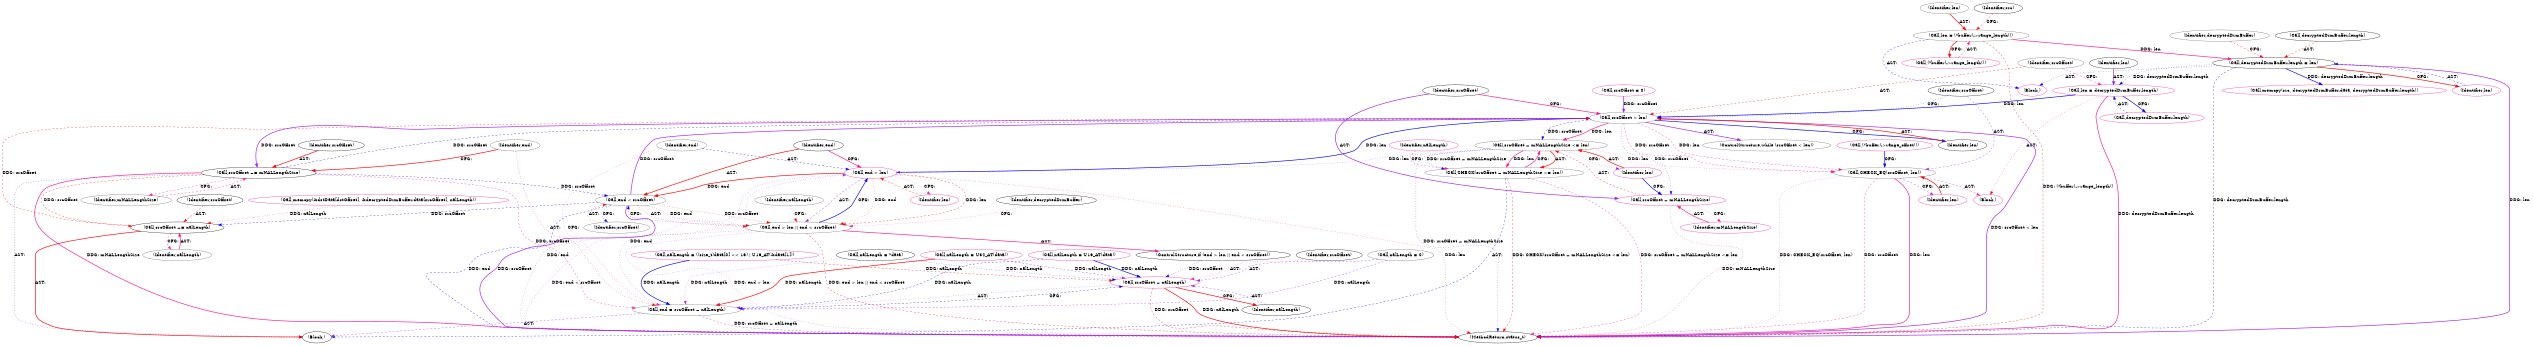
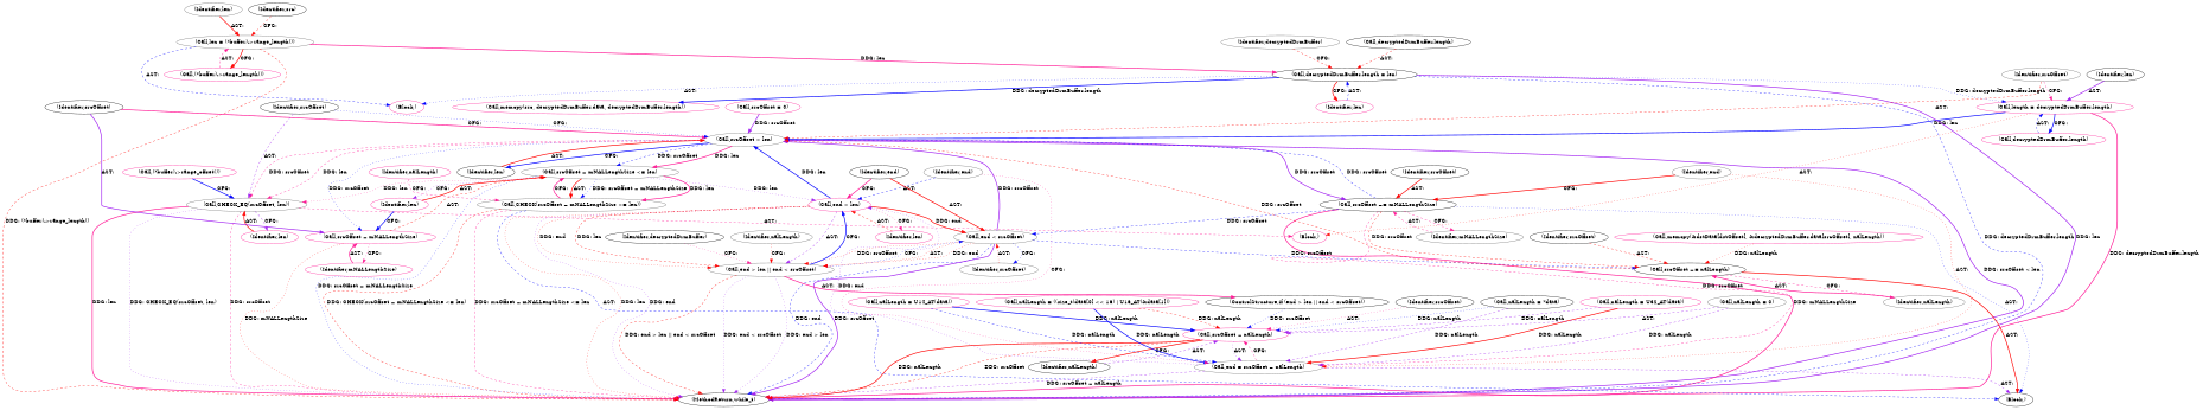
  digraph {
    node [color=deeppink]
    edge [color=red style=dashed]
-   n1 [label="(Call,len = decryptedDrmBuffer.length)"]
+   n1 [label="(Call,length = decryptedDrmBuffer.length)"]
    n2 [color=gray40 label="(Call,srcOffset < len)"]
    n3 [label="(Block,)"]
-   n4 [color=black label="(MethodReturn,status_t)"]
+   n4 [color=black label="(MethodReturn,while_t)"]
    n5 [label="(Call,decryptedDrmBuffer.length)"]
    n6 [color=gray40 label="(Call,srcOffset + mNALLengthSize <= len)"]
    n7 [color=gray40 label="(Call,CHECK_EQ(srcOffset, len))"]
    n8 [label="(Call,srcOffset + mNALLengthSize)"]
    n9 [color=black label="(Call,srcOffset += mNALLengthSize)"]
-   n10 [color=gray40 label="(ControlStructure,while (srcOffset < len))"]
    n11 [color=black label="(Identifier,len)"]
    n12 [color=black label="(Call,decryptedDrmBuffer.length = len)"]
    n13 [label="(Identifier,len)"]
    n14 [label="(Block,)"]
    n15 [label="(Call,memcpy(src, decryptedDrmBuffer.data, decryptedDrmBuffer.length))"]
    n16 [color=gray40 label="(Call,len = (*buffer)->range_length())"]
    n17 [label="(Call,(*buffer)->range_length())"]
    n18 [color=gray40 label="(Call,CHECK(srcOffset + mNALLengthSize <= len))"]
    n19 [label="(Call,end > len)"]
    n20 [label="(Identifier,len)"]
    n21 [label="(Identifier,len)"]
    n22 [label="(Identifier,mNALLengthSize)"]
    n23 [color=black label="(Block,)"]
    n24 [color=gray40 label="(Call,end < srcOffset)"]
    n25 [color=black label="(Call,srcOffset += nalLength)"]
    n26 [color=gray40 label="(Call,end = srcOffset + nalLength)"]
    n27 [color=gray40 label="(Identifier,mNALLengthSize)"]
    n28 [color=gray40 label="(Call,end > len || end < srcOffset)"]
    n29 [label="(Identifier,len)"]
    n30 [color=black label="(ControlStructure,if (end > len || end < srcOffset))"]
    n31 [color=gray40 label="(Identifier,srcOffset)"]
    n32 [label="(Call,srcOffset + nalLength)"]
    n33 [color=gray40 label="(Identifier,nalLength)"]
    n34 [color=black label="(Identifier,nalLength)"]
-   n35 [label="(Call,nalLength = U16_AT(data))"]
+   n35 [label="(Call,nalLength = U14_AT(data))"]
    n36 [label="(Call,(*buffer)->range_offset())"]
    n37 [label="(Call,nalLength = U32_AT(data))"]
    n38 [label="(Call,nalLength = ((size_t)data[0] << 16) | U16_AT(&data[1]))"]
    n39 [color=black label="(Identifier,srcOffset)"]
    n40 [color=black label="(Identifier,decryptedDrmBuffer)"]
    n41 [color=black label="(Identifier,srcOffset)"]
    n42 [color=gray40 label="(Identifier,end)"]
    n43 [color=gray40 label="(Identifier,nalLength)"]
    n44 [color=black label="(Identifier,len)"]
    n45 [color=gray40 label="(Identifier,len)"]
    n46 [color=black label="(Identifier,srcOffset)"]
    n47 [color=gray40 label="(Identifier,decryptedDrmBuffer)"]
    n48 [color=gray40 label="(Identifier,srcOffset)"]
    n49 [color=black label="(Identifier,end)"]
    n50 [color=black label="(Identifier,srcOffset)"]
    n51 [label="(Call,srcOffset = 0)"]
    n52 [color=black label="(Call,nalLength = *data)"]
    n53 [color=gray40 label="(Call,nalLength = 0)"]
    n54 [color=black label="(Identifier,srcOffset)"]
    n55 [color=gray40 label="(Identifier,end)"]
    n56 [color=black label="(Call,decryptedDrmBuffer.length)"]
    n57 [label="(Call,memcpy(&dstData[dstOffset], &decryptedDrmBuffer.data[srcOffset], nalLength))"]
    n58 [color=black label="(Identifier,src)"]
    n59 [label="(Identifier,nalLength)"]
    n1 -> n2 [color=blue label="DDG: len" style=bold]
    n1 -> n3 [label="AST: " style=dotted]
    n1 -> n4 [color=deeppink label="DDG: decryptedDrmBuffer.length" style=bold]
    n1 -> n5 [color=blue label="CFG: " style=bold]
    n2 -> n4 [color=purple label="DDG: srcOffset < len" style=bold]
    n2 -> n6 [color=blue label="DDG: srcOffset"]
    n2 -> n6 [color=deeppink label="DDG: len" style=bold]
    n2 -> n7 [color=deeppink label="DDG: srcOffset"]
    n2 -> n7 [color=deeppink label="DDG: len"]
    n2 -> n8 [color=blue label="DDG: srcOffset" style=dotted]
    n2 -> n9 [color=purple label="DDG: srcOffset" style=bold]
-   n2 -> n10 [color=purple label="AST: " style=bold]
    n2 -> n11 [color=blue label="CFG: " style=bold]
    n5 -> n1 [color=blue label="AST: "]
    n6 -> n4 [color=blue label="DDG: srcOffset + mNALLengthSize" style=dotted]
    n6 -> n7 [color=deeppink label="DDG: len" style=dotted]
    n6 -> n18 [label="AST: " style=bold]
    n6 -> n18 [color=blue label="DDG: srcOffset + mNALLengthSize" style=dotted]
    n6 -> n18 [color=deeppink label="DDG: len" style=bold]
    n6 -> n19 [color=purple label="DDG: len" style=dotted]
    n6 -> n20 [color=purple label="CFG: " style=dotted]
    n7 -> n3 [color=deeppink label="AST: "]
    n7 -> n4 [color=deeppink label="DDG: len" style=bold]
    n7 -> n4 [color=purple label="DDG: CHECK_EQ(srcOffset, len)" style=dotted]
    n7 -> n4 [color=deeppink label="DDG: srcOffset"]
    n7 -> n21 [color=purple label="CFG: "]
    n8 -> n4 [label="DDG: mNALLengthSize" style=dotted]
    n8 -> n6 [label="AST: "]
    n8 -> n22 [color=deeppink label="CFG: " style=dotted]
    n9 -> n2 [color=blue label="DDG: srcOffset"]
    n9 -> n4 [color=deeppink label="DDG: mNALLengthSize" style=bold]
    n9 -> n23 [color=blue label="AST: " style=dotted]
    n9 -> n24 [color=blue label="DDG: srcOffset"]
    n9 -> n25 [label="DDG: srcOffset"]
    n9 -> n26 [color=deeppink label="DDG: srcOffset"]
    n9 -> n27 [color=deeppink label="CFG: "]
    n11 -> n2 [label="AST: " style=bold]
    n12 -> n1 [color=blue label="DDG: decryptedDrmBuffer.length" style=dotted]
    n12 -> n4 [color=blue label="DDG: decryptedDrmBuffer.length"]
    n12 -> n4 [color=purple label="DDG: len" style=bold]
    n12 -> n13 [label="CFG: " style=bold]
    n12 -> n14 [color=blue label="AST: " style=dotted]
    n12 -> n15 [color=blue label="DDG: decryptedDrmBuffer.length" style=bold]
    n13 -> n12 [color=blue label="AST: "]
    n16 -> n4 [label="DDG: (*buffer)->range_length()"]
    n16 -> n12 [color=deeppink label="DDG: len" style=bold]
    n16 -> n14 [color=blue label="AST: "]
    n16 -> n17 [label="CFG: " style=bold]
    n17 -> n16 [color=deeppink label="AST: "]
    n18 -> n4 [label="DDG: CHECK(srcOffset + mNALLengthSize <= len)"]
    n18 -> n4 [color=deeppink label="DDG: srcOffset + mNALLengthSize <= len"]
    n18 -> n6 [color=deeppink label="CFG: " style=bold]
    n18 -> n23 [color=blue label="AST: "]
    n19 -> n2 [color=blue label="DDG: len" style=bold]
    n19 -> n4 [label="DDG: len" style=dotted]
    n19 -> n4 [color=purple label="DDG: end" style=dotted]
    n19 -> n24 [label="DDG: end" style=bold]
    n19 -> n28 [color=purple label="AST: "]
    n19 -> n28 [label="DDG: end" style=dotted]
    n19 -> n28 [label="DDG: len"]
    n19 -> n29 [color=deeppink label="CFG: " style=dotted]
    n20 -> n6 [label="AST: " style=bold]
    n20 -> n8 [color=blue label="CFG: " style=bold]
    n21 -> n7 [label="AST: " style=bold]
    n22 -> n8 [color=deeppink label="AST: " style=bold]
    n24 -> n2 [color=purple label="DDG: srcOffset" style=bold]
    n24 -> n4 [color=blue label="DDG: end"]
    n24 -> n4 [color=purple label="DDG: srcOffset" style=bold]
    n24 -> n25 [color=blue label="DDG: srcOffset"]
    n24 -> n28 [label="AST: " style=dotted]
    n24 -> n28 [label="DDG: end" style=dotted]
    n24 -> n28 [label="DDG: srcOffset" style=dotted]
    n24 -> n31 [color=blue label="CFG: " style=dotted]
    n25 -> n2 [label="DDG: srcOffset"]
    n25 -> n23 [label="AST: " style=bold]
    n25 -> n33 [color=deeppink label="CFG: "]
    n26 -> n4 [color=purple label="DDG: srcOffset + nalLength"]
    n26 -> n19 [color=purple label="DDG: end" style=dotted]
    n26 -> n23 [color=purple label="AST: "]
-   n26 -> n32 [color=blue label="CFG: "]
+   n26 -> n32 [color=deeppink label="CFG: "]
    n27 -> n9 [color=deeppink label="AST: "]
    n28 -> n4 [color=purple label="DDG: end > len" style=dotted]
    n28 -> n4 [label="DDG: end > len || end < srcOffset"]
    n28 -> n4 [color=purple label="DDG: end < srcOffset" style=dotted]
    n28 -> n19 [color=blue label="CFG: " style=bold]
    n28 -> n24 [color=blue label="CFG: " style=dotted]
    n28 -> n30 [color=deeppink label="AST: " style=bold]
    n29 -> n19 [label="AST: "]
    n30 -> n32 [color=blue label="DDG: srcOffset" style=dotted]
    n31 -> n24 [label="AST: " style=dotted]
    n32 -> n4 [label="DDG: nalLength" style=bold]
    n32 -> n4 [label="DDG: srcOffset"]
    n32 -> n26 [color=purple label="AST: " style=dotted]
    n32 -> n34 [label="CFG: " style=bold]
    n33 -> n25 [color=deeppink label="AST: " style=bold]
    n34 -> n32 [color=purple label="AST: "]
    n35 -> n26 [color=blue label="DDG: nalLength"]
    n35 -> n32 [color=blue label="DDG: nalLength" style=bold]
    n36 -> n7 [color=blue label="CFG: " style=bold]
    n37 -> n26 [label="DDG: nalLength" style=bold]
    n37 -> n32 [color=purple label="DDG: nalLength"]
    n38 -> n26 [color=blue label="DDG: nalLength" style=bold]
    n38 -> n32 [label="DDG: nalLength"]
    n39 -> n2 [color=deeppink label="CFG: " style=bold]
    n39 -> n8 [color=purple label="AST: " style=bold]
    n40 -> n28 [color=deeppink label="CFG: " style=dotted]
    n41 -> n9 [label="AST: " style=bold]
    n42 -> n19 [color=blue label="AST: "]
    n42 -> n26 [color=deeppink label="CFG: " style=dotted]
    n43 -> n28 [label="CFG: " style=dotted]
    n44 -> n1 [color=purple label="AST: " style=bold]
    n45 -> n16 [label="AST: " style=bold]
    n46 -> n32 [color=deeppink label="AST: " style=dotted]
    n47 -> n12 [label="CFG: "]
    n48 -> n1 [color=deeppink label="CFG: "]
    n48 -> n2 [label="AST: "]
    n49 -> n19 [color=deeppink label="CFG: " style=bold]
    n49 -> n24 [label="AST: " style=bold]
    n50 -> n25 [label="AST: "]
    n51 -> n2 [color=purple label="DDG: srcOffset" style=bold]
-   n52 -> n26 [color=purple label="DDG: nalLength" style=dotted]
+   n52 -> n26 [color=purple label="DDG: nalLength"]
    n52 -> n32 [color=blue label="DDG: nalLength" style=dotted]
    n53 -> n26 [color=purple label="DDG: nalLength"]
    n53 -> n32 [color=purple label="AST: "]
    n54 -> n2 [color=blue label="CFG: " style=dotted]
    n54 -> n7 [color=purple label="AST: "]
    n55 -> n9 [label="CFG: " style=bold]
    n55 -> n26 [label="AST: " style=dotted]
    n56 -> n12 [label="AST: "]
    n57 -> n25 [label="DDG: nalLength" style=dotted]
    n58 -> n16 [label="CFG: "]
    n59 -> n18 [color=deeppink label="CFG: "]
  }
